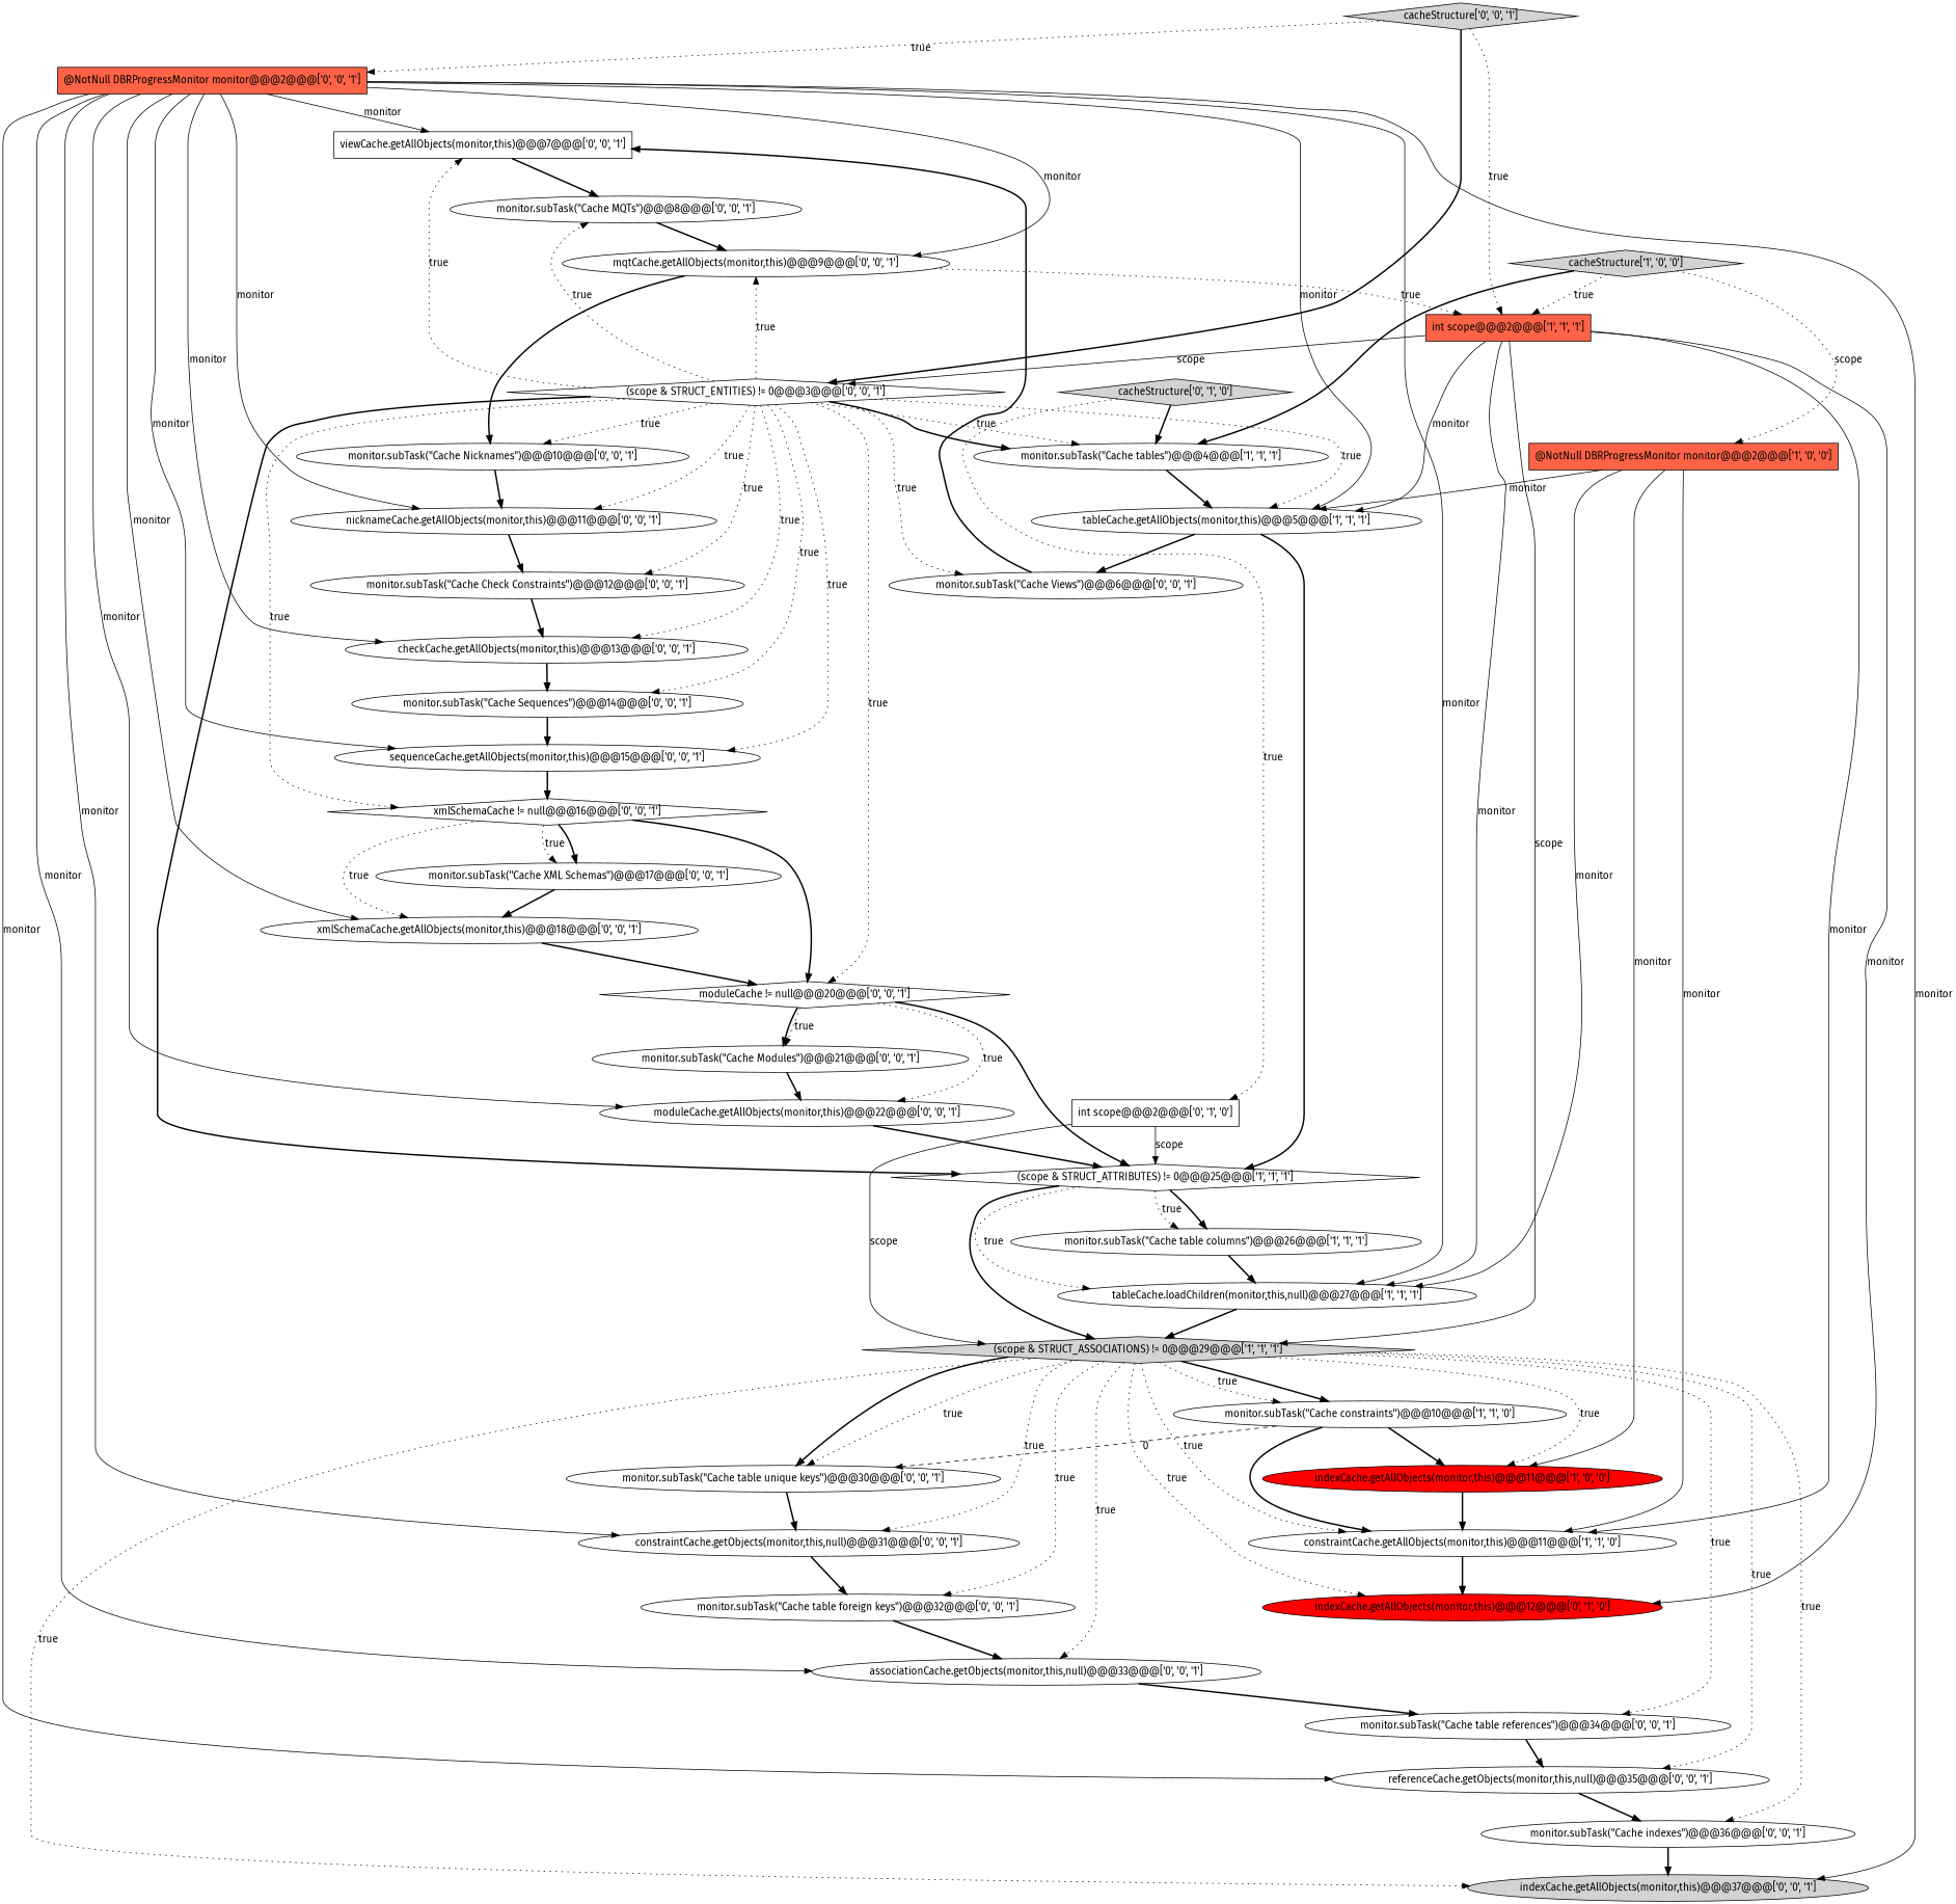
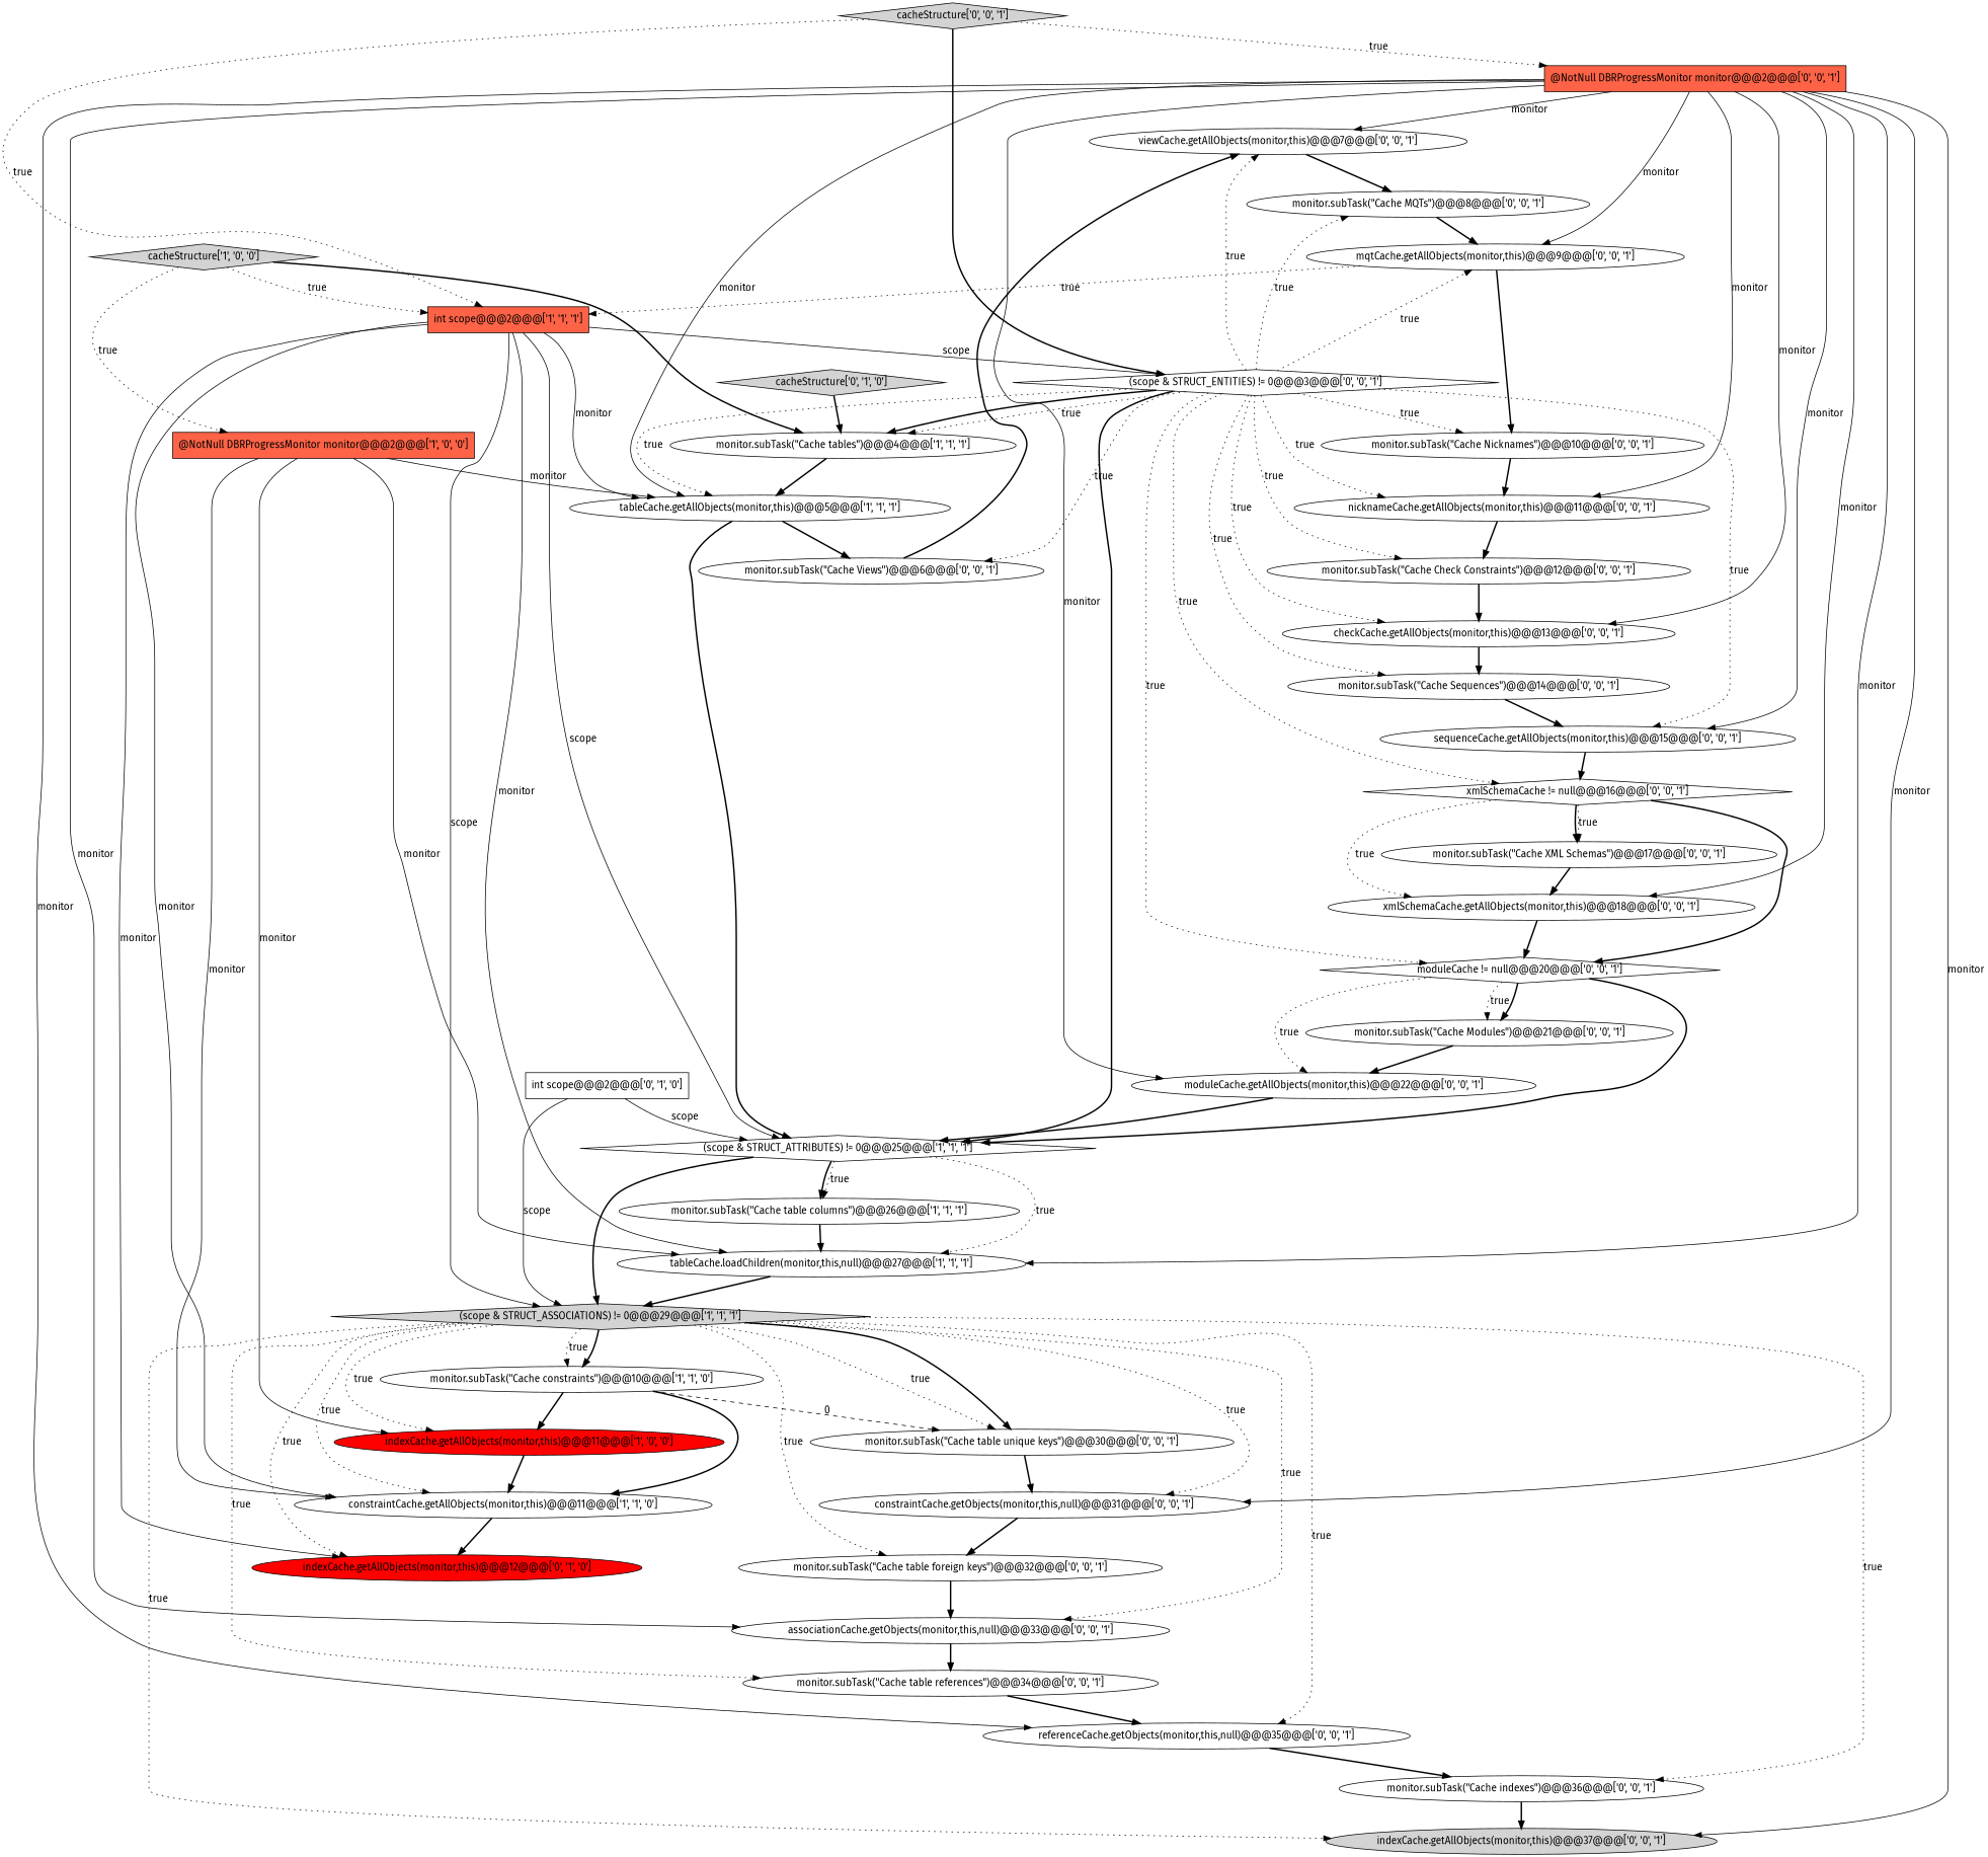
  digraph {
    fontname="Fira Sans"
    node [fillcolor=white fontname="Fira Sans" shape=ellipse style=filled]
    edge [fontname="Fira Sans" style=bold]
    n1 [label="checkCache.getAllObjects(monitor,this)@@@13@@@['0', '0', '1']"]
    n2 [label="monitor.subTask(\"Cache Sequences\")@@@14@@@['0', '0', '1']"]
    n3 [label="sequenceCache.getAllObjects(monitor,this)@@@15@@@['0', '0', '1']"]
    n4 [label="monitor.subTask(\"Cache Modules\")@@@21@@@['0', '0', '1']"]
    n5 [label="moduleCache.getAllObjects(monitor,this)@@@22@@@['0', '0', '1']"]
    n6 [label="(scope & STRUCT_ATTRIBUTES) != 0@@@25@@@['1', '1', '1']" shape=diamond]
    n7 [label="monitor.subTask(\"Cache table foreign keys\")@@@32@@@['0', '0', '1']"]
    n8 [label="associationCache.getObjects(monitor,this,null)@@@33@@@['0', '0', '1']"]
    n9 [label="monitor.subTask(\"Cache table references\")@@@34@@@['0', '0', '1']"]
    n10 [label="xmlSchemaCache != null@@@16@@@['0', '0', '1']" shape=diamond]
    n11 [label="moduleCache != null@@@20@@@['0', '0', '1']" shape=diamond]
    n12 [label="monitor.subTask(\"Cache XML Schemas\")@@@17@@@['0', '0', '1']"]
    n13 [label="xmlSchemaCache.getAllObjects(monitor,this)@@@18@@@['0', '0', '1']"]
    n14 [label="monitor.subTask(\"Cache Check Constraints\")@@@12@@@['0', '0', '1']"]
    n15 [label="referenceCache.getObjects(monitor,this,null)@@@35@@@['0', '0', '1']"]
    n16 [label="monitor.subTask(\"Cache Nicknames\")@@@10@@@['0', '0', '1']"]
    n17 [label="nicknameCache.getAllObjects(monitor,this)@@@11@@@['0', '0', '1']"]
    n18 [label="monitor.subTask(\"Cache Views\")@@@6@@@['0', '0', '1']"]
-   n19 [label="viewCache.getAllObjects(monitor,this)@@@7@@@['0', '0', '1']" shape=box]
+   n19 [label="viewCache.getAllObjects(monitor,this)@@@7@@@['0', '0', '1']"]
    n20 [label="monitor.subTask(\"Cache MQTs\")@@@8@@@['0', '0', '1']"]
    n21 [label="tableCache.loadChildren(monitor,this,null)@@@27@@@['1', '1', '1']"]
    n22 [fillcolor=lightgray label="(scope & STRUCT_ASSOCIATIONS) != 0@@@29@@@['1', '1', '1']" shape=diamond]
    n23 [label="monitor.subTask(\"Cache table columns\")@@@26@@@['1', '1', '1']"]
    n24 [fillcolor=lightgray label="cacheStructure['1', '0', '0']" shape=diamond]
    n25 [fillcolor=tomato label="@NotNull DBRProgressMonitor monitor@@@2@@@['1', '0', '0']" shape=box]
    n26 [label="monitor.subTask(\"Cache tables\")@@@4@@@['1', '1', '1']"]
    n27 [fillcolor=tomato label="int scope@@@2@@@['1', '1', '1']" shape=box]
    n28 [label="constraintCache.getAllObjects(monitor,this)@@@11@@@['1', '1', '0']"]
    n29 [fillcolor=red label="indexCache.getAllObjects(monitor,this)@@@11@@@['1', '0', '0']"]
    n30 [label="tableCache.getAllObjects(monitor,this)@@@5@@@['1', '1', '1']"]
    n31 [fillcolor=red label="indexCache.getAllObjects(monitor,this)@@@12@@@['0', '1', '0']"]
    n32 [label="(scope & STRUCT_ENTITIES) != 0@@@3@@@['0', '0', '1']" shape=diamond]
    n33 [fillcolor=lightgray label="cacheStructure['0', '1', '0']" shape=diamond]
    n34 [label="int scope@@@2@@@['0', '1', '0']" shape=box]
    n35 [label="monitor.subTask(\"Cache indexes\")@@@36@@@['0', '0', '1']"]
    n36 [fillcolor=lightgray label="indexCache.getAllObjects(monitor,this)@@@37@@@['0', '0', '1']"]
    n37 [label="monitor.subTask(\"Cache constraints\")@@@10@@@['1', '1', '0']"]
    n38 [label="monitor.subTask(\"Cache table unique keys\")@@@30@@@['0', '0', '1']"]
    n39 [label="constraintCache.getObjects(monitor,this,null)@@@31@@@['0', '0', '1']"]
    n40 [label="mqtCache.getAllObjects(monitor,this)@@@9@@@['0', '0', '1']"]
    n41 [fillcolor=tomato label="@NotNull DBRProgressMonitor monitor@@@2@@@['0', '0', '1']" shape=box]
    n42 [fillcolor=lightgray label="cacheStructure['0', '0', '1']" shape=diamond]
    n1 -> n2
    n2 -> n3
    n3 -> n10
    n4 -> n5
    n5 -> n6
    n6 -> n21 [label=true style=dotted]
    n6 -> n22
    n6 -> n23
    n6 -> n23 [label=true style=dotted]
    n7 -> n8
    n8 -> n9
    n9 -> n15
    n10 -> n11
    n10 -> n12
    n10 -> n12 [label=true style=dotted]
    n10 -> n13 [label=true style=dotted]
    n11 -> n4 [label=true style=dotted]
    n11 -> n4
    n11 -> n5 [label=true style=dotted]
    n11 -> n6
    n12 -> n13
    n13 -> n11
    n14 -> n1
    n15 -> n35
    n16 -> n17
    n17 -> n14
    n18 -> n19
    n19 -> n20
    n20 -> n40
    n21 -> n22
    n22 -> n7 [label=true style=dotted]
    n22 -> n8 [label=true style=dotted]
    n22 -> n9 [label=true style=dotted]
    n22 -> n15 [label=true style=dotted]
    n22 -> n28 [label=true style=dotted]
    n22 -> n29 [label=true style=dotted]
    n22 -> n31 [label=true style=dotted]
    n22 -> n35 [label=true style=dotted]
    n22 -> n36 [label=true style=dotted]
    n22 -> n37
    n22 -> n37 [label=true style=dotted]
    n22 -> n38
    n22 -> n38 [label=true style=dotted]
    n22 -> n39 [label=true style=dotted]
    n23 -> n21
-   n24 -> n25 [label=scope style=dotted]
+   n24 -> n25 [label=true style=dotted]
    n24 -> n26
    n24 -> n27 [label=true style=dotted]
    n25 -> n21 [label=monitor style=solid]
    n25 -> n28 [label=monitor style=solid]
    n25 -> n29 [label=monitor style=solid]
    n25 -> n30 [label=monitor style=solid]
    n26 -> n30
+   n27 -> n6 [label=scope style=solid]
    n27 -> n21 [label=monitor style=solid]
    n27 -> n22 [label=scope style=solid]
    n27 -> n28 [label=monitor style=solid]
    n27 -> n30 [label=monitor style=solid]
    n27 -> n31 [label=monitor style=solid]
    n27 -> n32 [label=scope style=solid]
    n28 -> n31
    n29 -> n28
    n30 -> n6
    n30 -> n18
    n32 -> n1 [label=true style=dotted]
    n32 -> n2 [label=true style=dotted]
    n32 -> n3 [label=true style=dotted]
    n32 -> n6
    n32 -> n10 [label=true style=dotted]
    n32 -> n11 [label=true style=dotted]
    n32 -> n14 [label=true style=dotted]
    n32 -> n16 [label=true style=dotted]
    n32 -> n17 [label=true style=dotted]
    n32 -> n18 [label=true style=dotted]
    n32 -> n19 [label=true style=dotted]
    n32 -> n20 [label=true style=dotted]
    n32 -> n26
    n32 -> n26 [label=true style=dotted]
    n32 -> n30 [label=true style=dotted]
    n32 -> n40 [label=true style=dotted]
    n33 -> n26
-   n33 -> n34 [label=true style=dotted]
    n34 -> n6 [label=scope style=solid]
    n34 -> n22 [label=scope style=solid]
    n35 -> n36
    n37 -> n28
    n37 -> n29
    n37 -> n38 [label=0 style=dashed]
    n38 -> n39
    n39 -> n7
    n40 -> n16
    n40 -> n27 [label=true style=dotted]
    n41 -> n1 [label=monitor style=solid]
    n41 -> n3 [label=monitor style=solid]
    n41 -> n5 [label=monitor style=solid]
    n41 -> n8 [label=monitor style=solid]
    n41 -> n13 [label=monitor style=solid]
    n41 -> n15 [label=monitor style=solid]
    n41 -> n17 [label=monitor style=solid]
    n41 -> n19 [label=monitor style=solid]
    n41 -> n21 [label=monitor style=solid]
    n41 -> n30 [label=monitor style=solid]
    n41 -> n36 [label=monitor style=solid]
    n41 -> n39 [label=monitor style=solid]
    n41 -> n40 [label=monitor style=solid]
    n42 -> n27 [label=true style=dotted]
    n42 -> n32
    n42 -> n41 [label=true style=dotted]
  }
